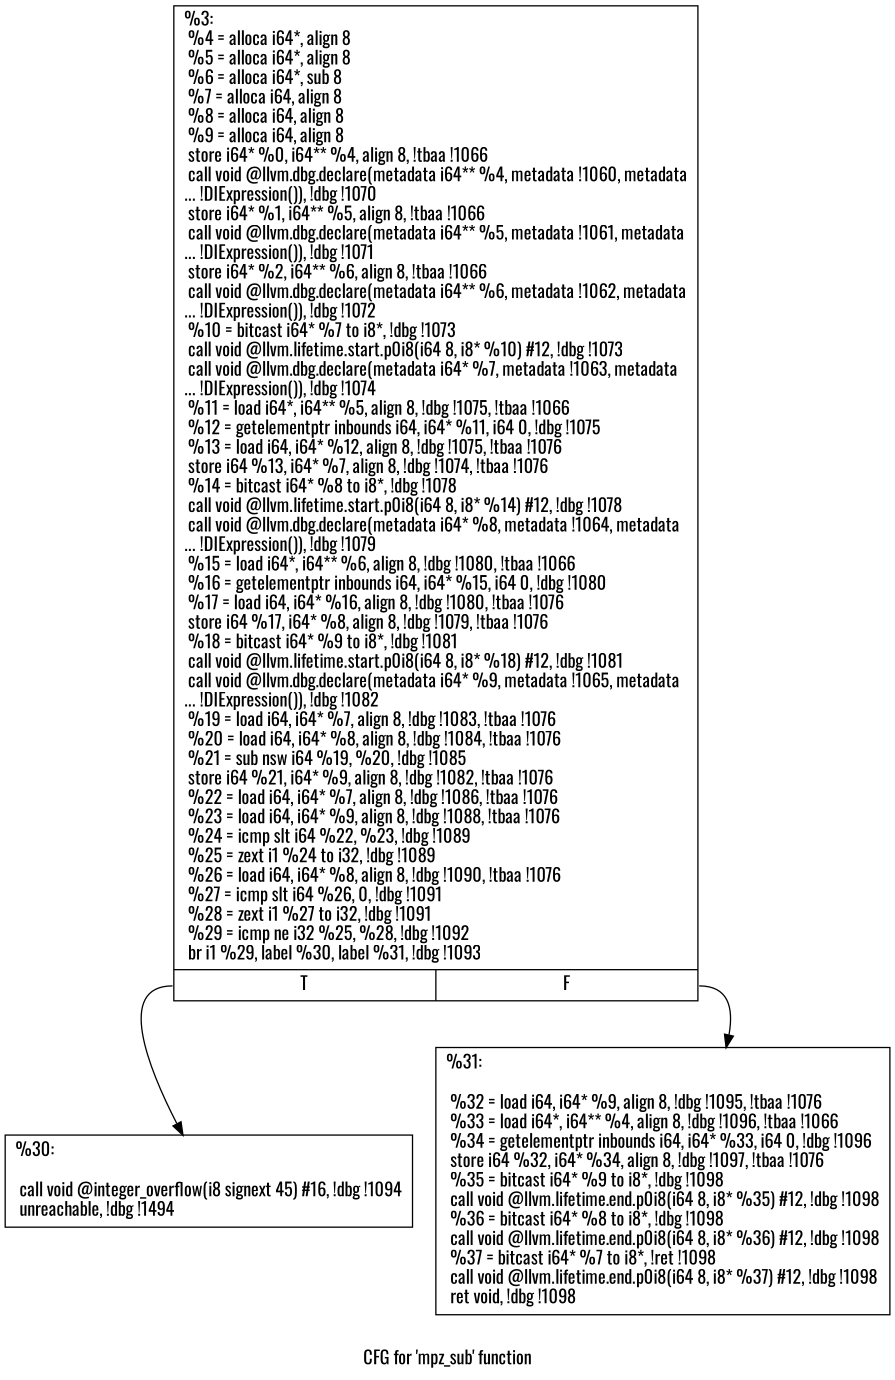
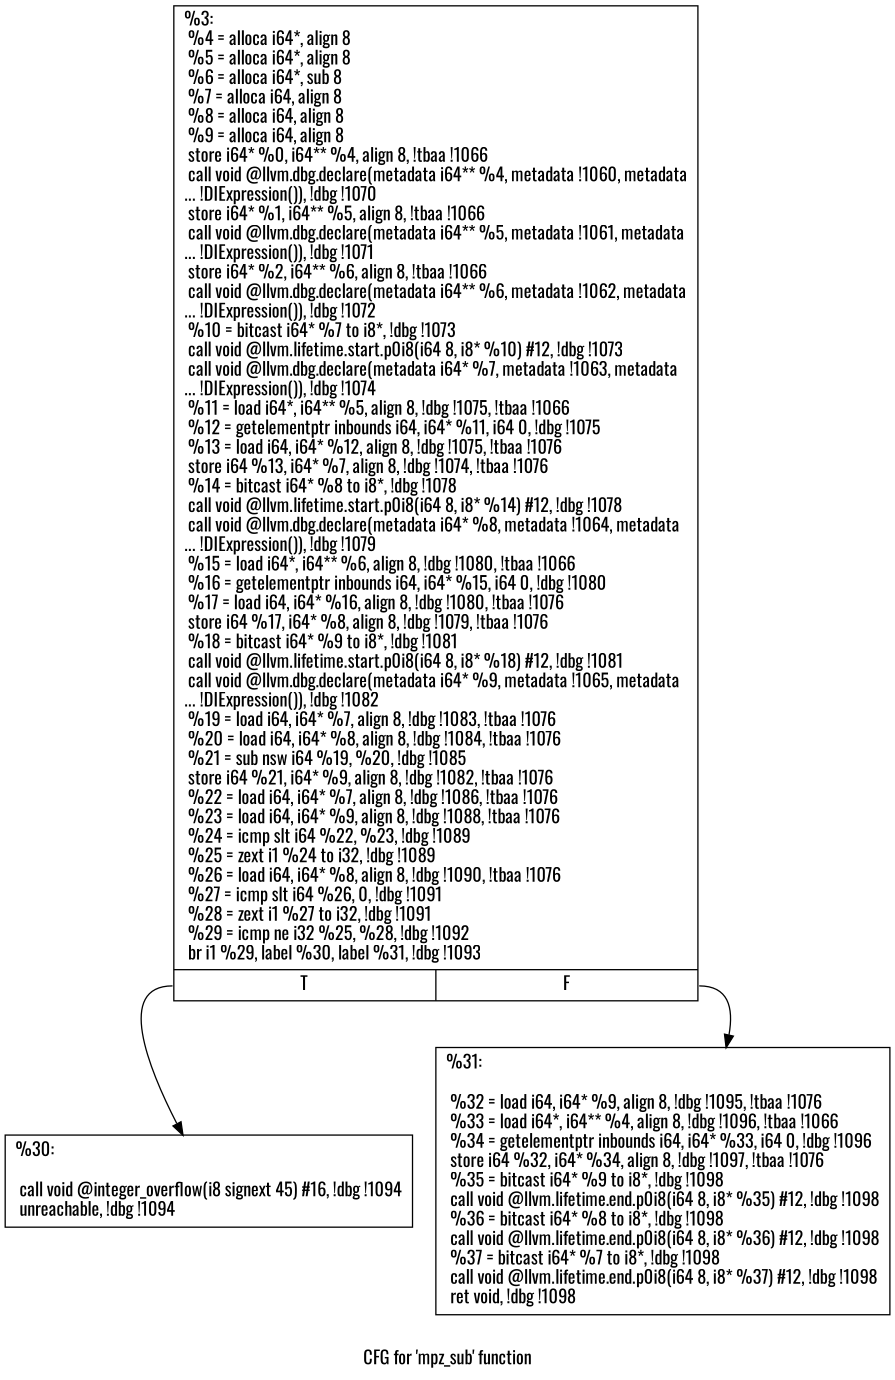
  digraph {
    fontname=Oswald
    label="CFG for 'mpz_sub' function"
    node [fontname=Oswald shape=record]
    edge [fontname=Oswald]
    n1 [label="{%3:\l  %4 = alloca i64*, align 8\l  %5 = alloca i64*, align 8\l  %6 = alloca i64*, sub 8\l  %7 = alloca i64, align 8\l  %8 = alloca i64, align 8\l  %9 = alloca i64, align 8\l  store i64* %0, i64** %4, align 8, !tbaa !1066\l  call void @llvm.dbg.declare(metadata i64** %4, metadata !1060, metadata\l... !DIExpression()), !dbg !1070\l  store i64* %1, i64** %5, align 8, !tbaa !1066\l  call void @llvm.dbg.declare(metadata i64** %5, metadata !1061, metadata\l... !DIExpression()), !dbg !1071\l  store i64* %2, i64** %6, align 8, !tbaa !1066\l  call void @llvm.dbg.declare(metadata i64** %6, metadata !1062, metadata\l... !DIExpression()), !dbg !1072\l  %10 = bitcast i64* %7 to i8*, !dbg !1073\l  call void @llvm.lifetime.start.p0i8(i64 8, i8* %10) #12, !dbg !1073\l  call void @llvm.dbg.declare(metadata i64* %7, metadata !1063, metadata\l... !DIExpression()), !dbg !1074\l  %11 = load i64*, i64** %5, align 8, !dbg !1075, !tbaa !1066\l  %12 = getelementptr inbounds i64, i64* %11, i64 0, !dbg !1075\l  %13 = load i64, i64* %12, align 8, !dbg !1075, !tbaa !1076\l  store i64 %13, i64* %7, align 8, !dbg !1074, !tbaa !1076\l  %14 = bitcast i64* %8 to i8*, !dbg !1078\l  call void @llvm.lifetime.start.p0i8(i64 8, i8* %14) #12, !dbg !1078\l  call void @llvm.dbg.declare(metadata i64* %8, metadata !1064, metadata\l... !DIExpression()), !dbg !1079\l  %15 = load i64*, i64** %6, align 8, !dbg !1080, !tbaa !1066\l  %16 = getelementptr inbounds i64, i64* %15, i64 0, !dbg !1080\l  %17 = load i64, i64* %16, align 8, !dbg !1080, !tbaa !1076\l  store i64 %17, i64* %8, align 8, !dbg !1079, !tbaa !1076\l  %18 = bitcast i64* %9 to i8*, !dbg !1081\l  call void @llvm.lifetime.start.p0i8(i64 8, i8* %18) #12, !dbg !1081\l  call void @llvm.dbg.declare(metadata i64* %9, metadata !1065, metadata\l... !DIExpression()), !dbg !1082\l  %19 = load i64, i64* %7, align 8, !dbg !1083, !tbaa !1076\l  %20 = load i64, i64* %8, align 8, !dbg !1084, !tbaa !1076\l  %21 = sub nsw i64 %19, %20, !dbg !1085\l  store i64 %21, i64* %9, align 8, !dbg !1082, !tbaa !1076\l  %22 = load i64, i64* %7, align 8, !dbg !1086, !tbaa !1076\l  %23 = load i64, i64* %9, align 8, !dbg !1088, !tbaa !1076\l  %24 = icmp slt i64 %22, %23, !dbg !1089\l  %25 = zext i1 %24 to i32, !dbg !1089\l  %26 = load i64, i64* %8, align 8, !dbg !1090, !tbaa !1076\l  %27 = icmp slt i64 %26, 0, !dbg !1091\l  %28 = zext i1 %27 to i32, !dbg !1091\l  %29 = icmp ne i32 %25, %28, !dbg !1092\l  br i1 %29, label %30, label %31, !dbg !1093\l|{<s0>T|<s1>F}}"]
-   n2 [label="{%30:\l\l  call void @integer_overflow(i8 signext 45) #16, !dbg !1094\l  unreachable, !dbg !1494\l}"]
-   n3 [label="{%31:\l\l  %32 = load i64, i64* %9, align 8, !dbg !1095, !tbaa !1076\l  %33 = load i64*, i64** %4, align 8, !dbg !1096, !tbaa !1066\l  %34 = getelementptr inbounds i64, i64* %33, i64 0, !dbg !1096\l  store i64 %32, i64* %34, align 8, !dbg !1097, !tbaa !1076\l  %35 = bitcast i64* %9 to i8*, !dbg !1098\l  call void @llvm.lifetime.end.p0i8(i64 8, i8* %35) #12, !dbg !1098\l  %36 = bitcast i64* %8 to i8*, !dbg !1098\l  call void @llvm.lifetime.end.p0i8(i64 8, i8* %36) #12, !dbg !1098\l  %37 = bitcast i64* %7 to i8*, !ret !1098\l  call void @llvm.lifetime.end.p0i8(i64 8, i8* %37) #12, !dbg !1098\l  ret void, !dbg !1098\l}"]
+   n2 [label="{%30:\l\l  call void @integer_overflow(i8 signext 45) #16, !dbg !1094\l  unreachable, !dbg !1094\l}"]
+   n3 [label="{%31:\l\l  %32 = load i64, i64* %9, align 8, !dbg !1095, !tbaa !1076\l  %33 = load i64*, i64** %4, align 8, !dbg !1096, !tbaa !1066\l  %34 = getelementptr inbounds i64, i64* %33, i64 0, !dbg !1096\l  store i64 %32, i64* %34, align 8, !dbg !1097, !tbaa !1076\l  %35 = bitcast i64* %9 to i8*, !dbg !1098\l  call void @llvm.lifetime.end.p0i8(i64 8, i8* %35) #12, !dbg !1098\l  %36 = bitcast i64* %8 to i8*, !dbg !1098\l  call void @llvm.lifetime.end.p0i8(i64 8, i8* %36) #12, !dbg !1098\l  %37 = bitcast i64* %7 to i8*, !dbg !1098\l  call void @llvm.lifetime.end.p0i8(i64 8, i8* %37) #12, !dbg !1098\l  ret void, !dbg !1098\l}"]
    n1 -> n2 [tailport=s0]
    n1 -> n3 [tailport=s1]
  }
